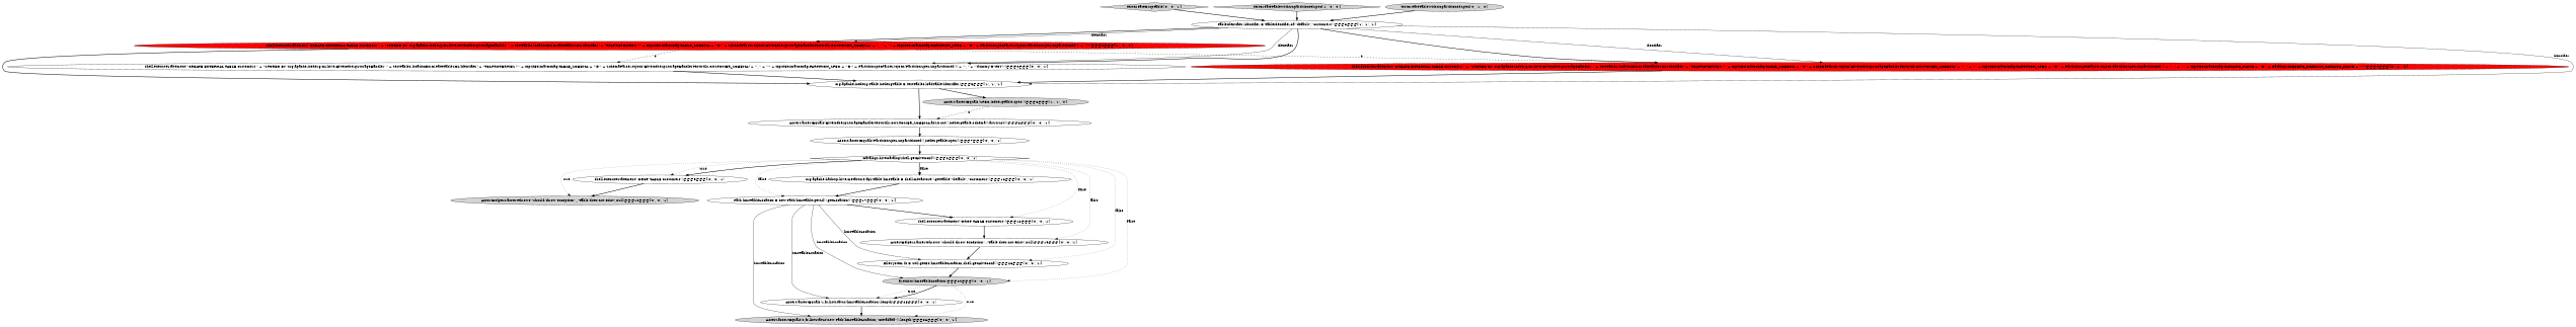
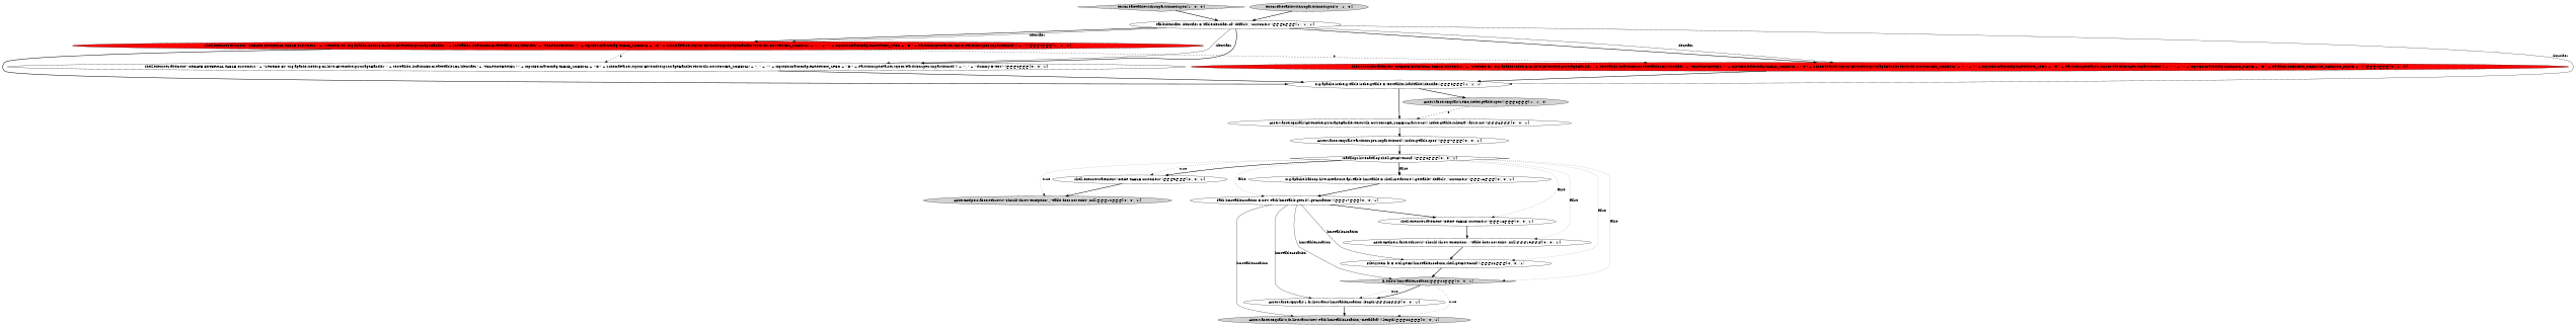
  digraph {
    node [fillcolor=white shape=ellipse style=filled]
    edge [style=bold]
    n1 [fillcolor=lightgray label="AssertHelpers.assertThrows(\"should throw exception\",,\"Table does not exist\",null)@@@10@@@['0', '0', '1']"]
    n2 [label="Path hmsTableLocation = new Path(hmsTable.getSd().getLocation())@@@17@@@['0', '0', '1']"]
    n3 [label="Assert.assertEquals(1,fs.listStatus(hmsTableLocation).length)@@@25@@@['0', '0', '1']"]
    n4 [label="shell.executeStatement(\"DROP TABLE customers\")@@@18@@@['0', '0', '1']"]
    n5 [label="FileSystem fs = Util.getFs(hmsTableLocation,shell.getHiveConf())@@@23@@@['0', '0', '1']"]
-   n6 [fillcolor=lightgray label="fs.exists(hmsTableLocation)@@@24@@@['0', '0', '1']"]
+   n6 [fillcolor=lightgray label="fs.exists(hmsTableLocation)@@@24@@@['0', '0', '1']" shape=diamond]
    n7 [fillcolor=lightgray label="Assert.assertEquals(0,fs.listStatus(new Path(hmsTableLocation,\"metadata\")).length)@@@26@@@['0', '0', '1']"]
    n8 [label="AssertHelpers.assertThrows(\"should throw exception\",,\"Table does not exist\",null)@@@19@@@['0', '0', '1']"]
    n9 [label="Assert.assertEquals(HiveIcebergStorageHandlerTestUtils.CUSTOMER_SCHEMA.asStruct(),icebergTable.schema().asStruct())@@@6@@@['0', '0', '1']"]
    n10 [label="Assert.assertEquals(PartitionSpec.unpartitioned(),icebergTable.spec())@@@7@@@['0', '0', '1']"]
    n11 [label="!Catalogs.hiveCatalog(shell.getHiveConf())@@@8@@@['0', '0', '1']" shape=diamond]
    n12 [label="org.apache.hadoop.hive.metastore.api.Table hmsTable = shell.metastore().getTable(\"default\",\"customers\")@@@16@@@['0', '0', '1']"]
    n13 [label="shell.executeStatement(\"DROP TABLE customers\")@@@9@@@['0', '0', '1']"]
    n14 [fillcolor=red label="shell.executeStatement(\"CREATE EXTERNAL TABLE customers \" + \"STORED BY 'org.apache.iceberg.mr.hive.HiveIcebergStorageHandler' \" + testTables.locationForCreateTableSQL(identifier) + \"TBLPROPERTIES ('\" + InputFormatConfig.TABLE_SCHEMA + \"'='\" + SchemaParser.toJson(HiveIcebergStorageHandlerTestUtils.CUSTOMER_SCHEMA) + \"', \" + \"'\" + InputFormatConfig.PARTITION_SPEC + \"'='\" + PartitionSpecParser.toJson(PartitionSpec.unpartitioned()) + \"')\")@@@4@@@['1', '0', '0']"]
    n15 [label="org.apache.iceberg.Table icebergTable = testTables.loadTable(identifier)@@@5@@@['1', '1', '1']"]
    n16 [label="shell.executeStatement(\"CREATE EXTERNAL TABLE customers \" + \"STORED BY 'org.apache.iceberg.mr.hive.HiveIcebergStorageHandler' \" + testTables.locationForCreateTableSQL(identifier) + \"TBLPROPERTIES ('\" + InputFormatConfig.TABLE_SCHEMA + \"'='\" + SchemaParser.toJson(HiveIcebergStorageHandlerTestUtils.CUSTOMER_SCHEMA) + \"', \" + \"'\" + InputFormatConfig.PARTITION_SPEC + \"'='\" + PartitionSpecParser.toJson(PartitionSpec.unpartitioned()) + \"', \" + \"'dummy'='test')\")@@@4@@@['0', '0', '1']"]
    n17 [fillcolor=red label="shell.executeStatement(\"CREATE EXTERNAL TABLE customers \" + \"STORED BY 'org.apache.iceberg.mr.hive.HiveIcebergStorageHandler' \" + testTables.locationForCreateTableSQL(identifier) + \"TBLPROPERTIES ('\" + InputFormatConfig.TABLE_SCHEMA + \"'='\" + SchemaParser.toJson(HiveIcebergStorageHandlerTestUtils.CUSTOMER_SCHEMA) + \"', \" + \"'\" + InputFormatConfig.PARTITION_SPEC + \"'='\" + PartitionSpecParser.toJson(PartitionSpec.unpartitioned()) + \"', \" + \"'\" + InputFormatConfig.CATALOG_NAME + \"'='\" + Catalogs.ICEBERG_DEFAULT_CATALOG_NAME + \"')\")@@@4@@@['0', '1', '0']"]
    n18 [fillcolor=lightgray label="Assert.assertEquals(SPEC,icebergTable.spec())@@@6@@@['1', '1', '0']"]
-   n19 [fillcolor=lightgray label="testCreateDropTable['0', '0', '1']" shape=diamond]
    n20 [label="TableIdentifier identifier = TableIdentifier.of(\"default\",\"customers\")@@@3@@@['1', '1', '1']"]
    n21 [fillcolor=lightgray label="testCreateTableWithUnpartitionedSpec['1', '0', '0']" shape=diamond]
    n22 [fillcolor=lightgray label="testCreateTableWithUnpartitionedSpec['0', '1', '0']"]
    n2 -> n3 [label=hmsTableLocation style=solid]
    n2 -> n4
    n2 -> n5 [label=hmsTableLocation style=solid]
    n2 -> n6 [label=hmsTableLocation style=solid]
    n2 -> n7 [label=hmsTableLocation style=solid]
    n3 -> n7
    n4 -> n8
    n5 -> n6
    n6 -> n3 [label=true style=dotted]
    n6 -> n3
    n6 -> n7 [label=true style=dotted]
    n8 -> n5
    n9 -> n10
    n10 -> n11
    n11 -> n1 [label=true style=dotted]
    n11 -> n2 [label=false style=dotted]
    n11 -> n4 [label=false style=dotted]
    n11 -> n5 [label=false style=dotted]
    n11 -> n6 [label=false style=dotted]
    n11 -> n8 [label=false style=dotted]
    n11 -> n12
    n11 -> n12 [label=false style=dotted]
    n11 -> n13 [label=true style=dotted]
    n11 -> n13
    n12 -> n2
    n13 -> n1
    n14 -> n15
    n14 -> n16 [label=0 style=dashed]
    n14 -> n17 [label=0 style=dashed]
    n15 -> n9
    n15 -> n18
    n16 -> n15
    n17 -> n15
    n18 -> n9 [label=0 style=dashed]
-   n19 -> n20
    n20 -> n14
    n20 -> n14 [label=identifier style=solid]
    n20 -> n15 [label=identifier style=solid]
    n20 -> n16 [label=identifier style=solid]
    n20 -> n16
    n20 -> n17
    n20 -> n17 [label=identifier style=solid]
    n21 -> n20
    n22 -> n20
  }
